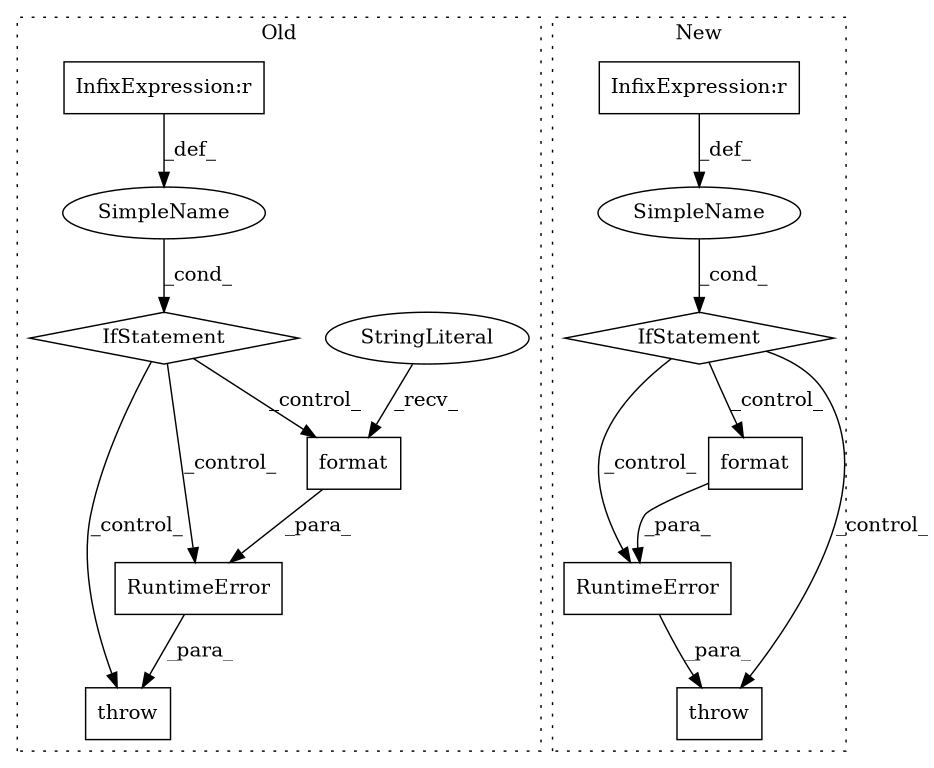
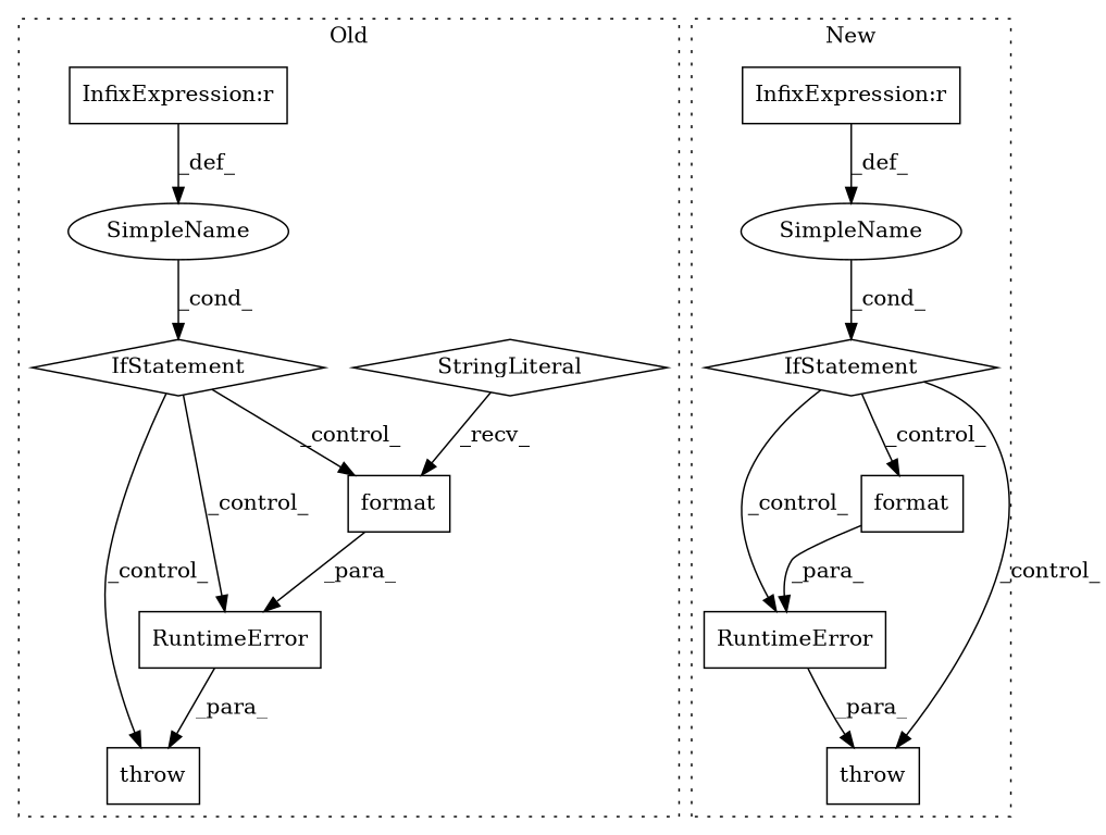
  digraph {
    fontname="DejaVu Serif"
    node [a=32 shape=box fontname="DejaVu Serif"]
    edge [fontname="DejaVu Serif"]
    n1 [a=53 l=6 label=throw s=2856]
    n2 [l="13,1" label=RuntimeError s="2862,2920"]
    n3 [l="7,1" label=format s="2908,2919"]
-   n4 [a=45 l=32 label=StringLiteral s=2875 shape=ellipse]
+   n4 [a=45 l=32 label=StringLiteral s=2875 shape=diamond]
    n5 [a=42 label=SimpleName shape=ellipse]
    n6 [a=25 l="4,2" label=IfStatement s="2790,2838" shape=diamond]
    n7 [a=27 l=4 label="InfixExpression:r" s=2813]
    n8 [l="13,1" label=RuntimeError s="3201,3217"]
    n9 [a=53 l=6 label=throw s=3195]
    n10 [a=42 label=SimpleName shape=ellipse]
    n11 [a=25 l="4,2" label=IfStatement s="2996,3027" shape=diamond]
    n12 [a=27 l=4 label="InfixExpression:r" s=3013]
    n13 [l="7,1" label=format s="3142,3178"]
    subgraph cluster_1 {
      label=Old
      style=dotted
      n1
      n2
      n3
      n4
      n5
      n6
      n7
    }
    subgraph cluster_2 {
      label=New
      style=dotted
      n8
      n9
      n10
      n11
      n12
      n13
    }
    n2 -> n1 [label=_para_]
    n3 -> n2 [label=_para_]
    n4 -> n3 [label=_recv_]
    n5 -> n6 [label=_cond_]
    n6 -> n1 [label=_control_]
    n6 -> n2 [label=_control_]
    n6 -> n3 [label=_control_]
    n7 -> n5 [label=_def_]
    n8 -> n9 [label=_para_]
    n10 -> n11 [label=_cond_]
    n11 -> n8 [label=_control_]
    n11 -> n9 [label=_control_]
    n11 -> n13 [label=_control_]
    n12 -> n10 [label=_def_]
    n13 -> n8 [label=_para_]
  }
